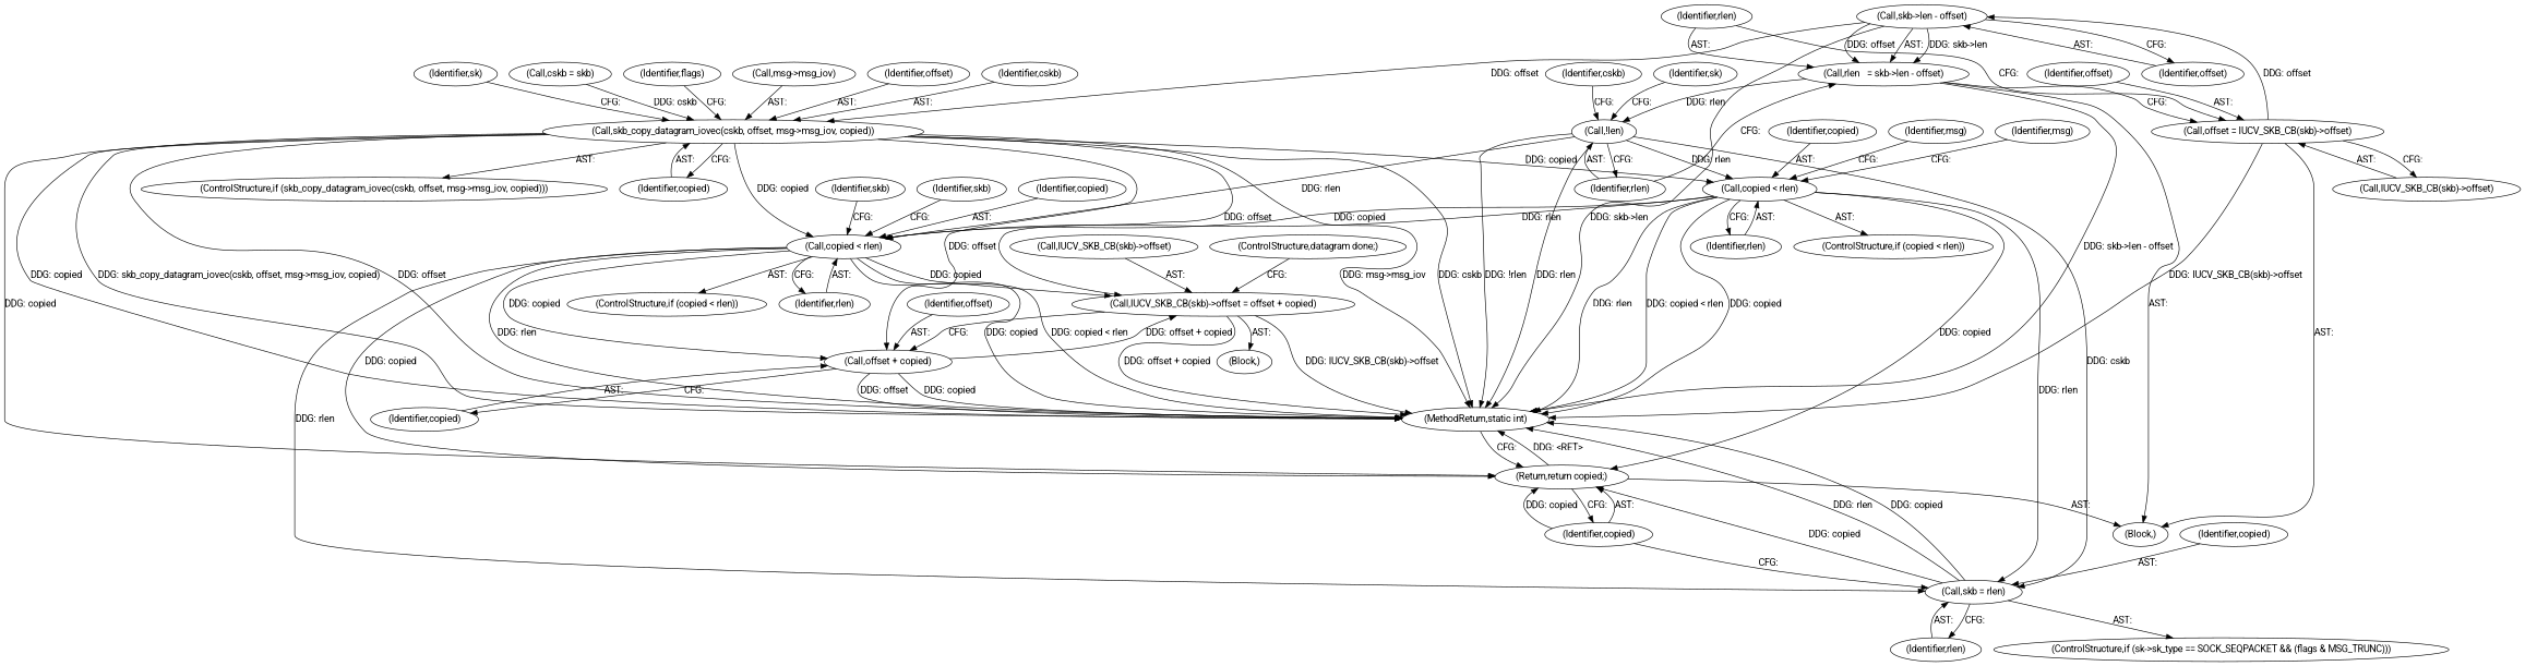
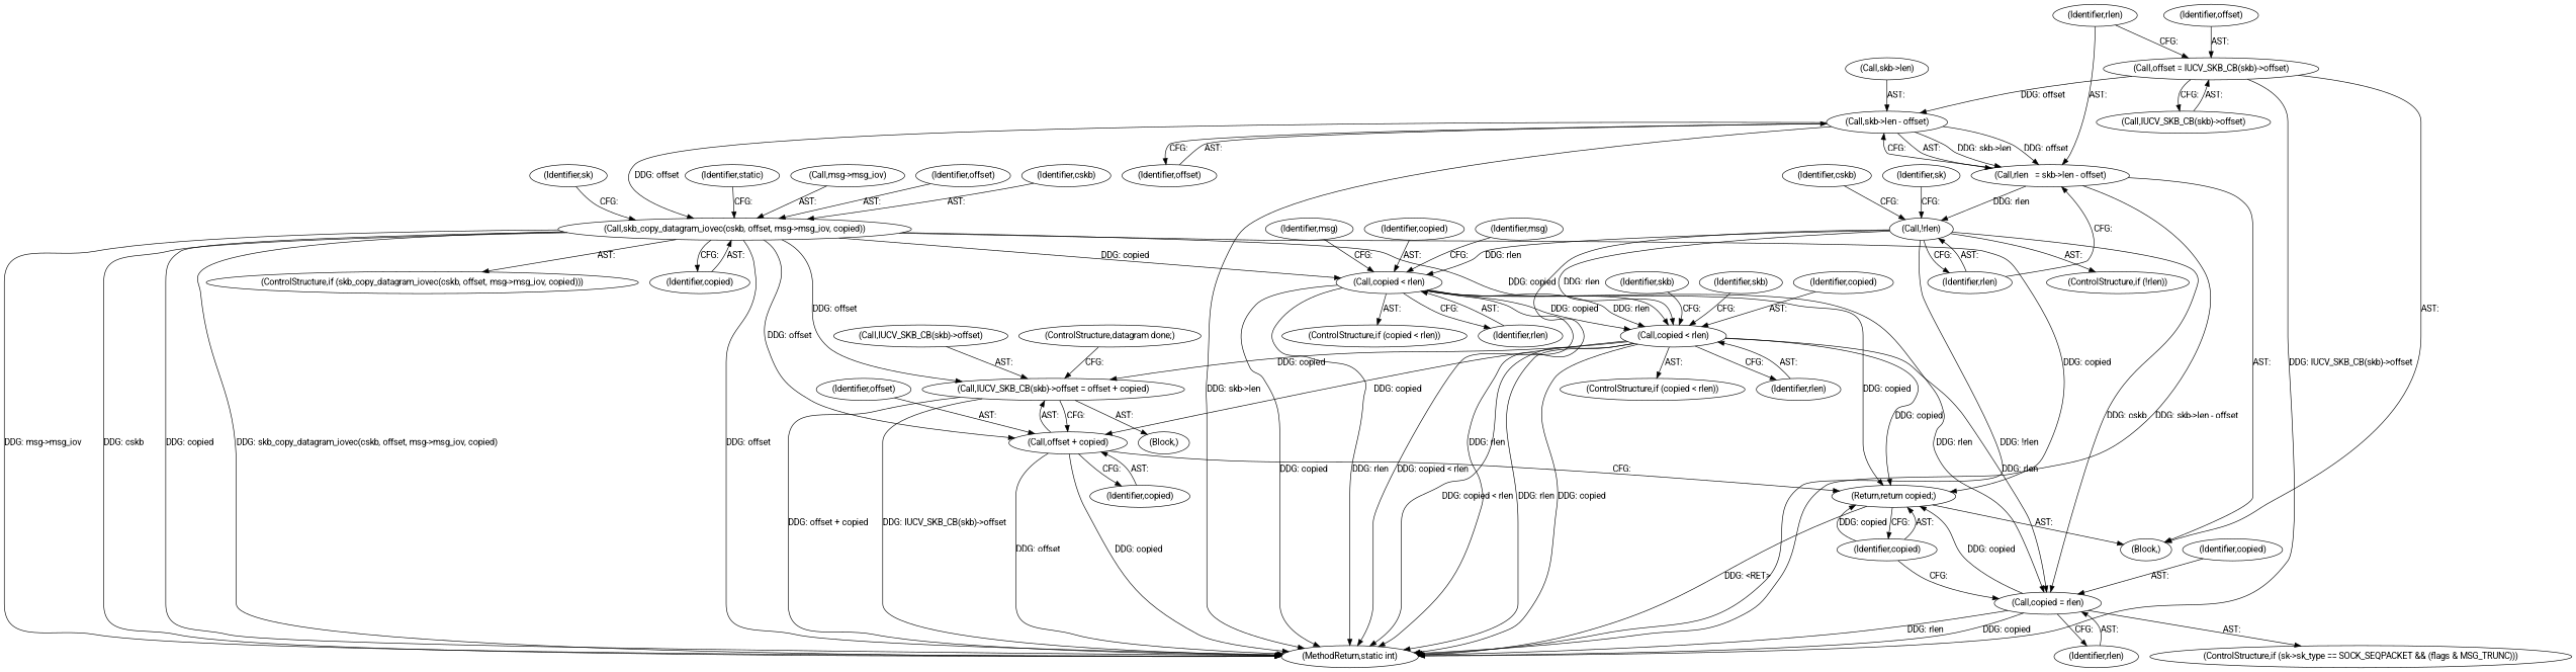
  digraph {
    fontname=Roboto
    node [fontname=Roboto]
    edge [fontname=Roboto]
    n1 [label="(Call,skb->len - offset)"]
    n2 [label="(Call,rlen   = skb->len - offset)"]
    n3 [label="(Call,skb_copy_datagram_iovec(cskb, offset, msg->msg_iov, copied))"]
    n4 [label="(Identifier,offset)"]
    n5 [label="(MethodReturn,static int)"]
    n6 [label="(Block,)"]
-   n7 [label="(Call,!len)"]
+   n7 [label="(Call,!rlen)"]
    n8 [label="(Call,copied < rlen)"]
    n9 [label="(Call,copied < rlen)"]
    n10 [label="(Return,return copied;)"]
    n11 [label="(Call,IUCV_SKB_CB(skb)->offset = offset + copied)"]
    n12 [label="(Call,offset + copied)"]
    n13 [label="(ControlStructure,if (skb_copy_datagram_iovec(cskb, offset, msg->msg_iov, copied)))"]
    n14 [label="(Identifier,copied)"]
    n15 [label="(Call,offset = IUCV_SKB_CB(skb)->offset)"]
    n16 [label="(Call,IUCV_SKB_CB(skb)->offset)"]
-   n17 [label="(Call,skb = rlen)"]
+   n17 [label="(Call,copied = rlen)"]
+   n18 [label="(ControlStructure,if (!rlen))"]
    n19 [label="(Identifier,rlen)"]
    n20 [label="(Identifier,rlen)"]
    n21 [label="(ControlStructure,if (copied < rlen))"]
    n22 [label="(ControlStructure,if (copied < rlen))"]
    n23 [label="(Identifier,rlen)"]
    n24 [label="(Identifier,rlen)"]
    n25 [label="(ControlStructure,if (sk->sk_type == SOCK_SEQPACKET && (flags & MSG_TRUNC)))"]
    n26 [label="(Identifier,copied)"]
    n27 [label="(Block,)"]
    n28 [label="(Identifier,copied)"]
    n29 [label="(Identifier,offset)"]
    n30 [label="(Identifier,copied)"]
    n31 [label="(Identifier,msg)"]
    n32 [label="(Identifier,sk)"]
    n33 [label="(Identifier,skb)"]
    n34 [label="(Identifier,skb)"]
    n35 [label="(Identifier,cskb)"]
    n36 [label="(Identifier,sk)"]
    n37 [label="(Call,IUCV_SKB_CB(skb)->offset)"]
-   n38 [label="(Call,cskb = skb)"]
-   n40 [label="(Identifier,flags)"]
+   n39 [label="(Call,skb->len)"]
+   n40 [label="(Identifier,static)"]
    n41 [label="(Identifier,msg)"]
    n42 [label="(Call,msg->msg_iov)"]
    n43 [label="(Identifier,rlen)"]
    n44 [label="(Identifier,offset)"]
    n45 [label="(Identifier,copied)"]
    n46 [label="(Identifier,copied)"]
    n47 [label="(Identifier,cskb)"]
    n48 [label="(ControlStructure,datagram done;)"]
    n49 [label="(Identifier,offset)"]
    n1 -> n2 [label="AST: "]
    n1 -> n2 [label="DDG: skb->len"]
    n1 -> n2 [label="DDG: offset"]
    n1 -> n3 [label="DDG: offset"]
    n1 -> n4 [label="CFG: "]
    n1 -> n5 [label="DDG: skb->len"]
-   n2 -> n15 [label="CFG: "]
+   n2 -> n1 [label="CFG: "]
    n2 -> n5 [label="DDG: skb->len - offset"]
    n2 -> n6 [label="AST: "]
    n2 -> n7 [label="DDG: rlen"]
    n3 -> n5 [label="DDG: copied"]
    n3 -> n5 [label="DDG: skb_copy_datagram_iovec(cskb, offset, msg->msg_iov, copied)"]
    n3 -> n5 [label="DDG: offset"]
    n3 -> n5 [label="DDG: msg->msg_iov"]
    n3 -> n5 [label="DDG: cskb"]
    n3 -> n8 [label="DDG: copied"]
    n3 -> n9 [label="DDG: copied"]
    n3 -> n10 [label="DDG: copied"]
    n3 -> n11 [label="DDG: offset"]
    n3 -> n12 [label="DDG: offset"]
    n3 -> n13 [label="AST: "]
    n3 -> n14 [label="CFG: "]
    n4 -> n1 [label="AST: "]
-   n5 -> n10 [label="CFG: "]
+   n12 -> n10 [label="CFG: "]
    n7 -> n5 [label="DDG: !rlen"]
    n7 -> n5 [label="DDG: rlen"]
    n7 -> n8 [label="DDG: rlen"]
    n7 -> n9 [label="DDG: rlen"]
    n7 -> n17 [label="DDG: cskb"]
+   n7 -> n18 [label="AST: "]
    n7 -> n19 [label="CFG: "]
    n8 -> n5 [label="DDG: copied < rlen"]
    n8 -> n5 [label="DDG: copied"]
    n8 -> n5 [label="DDG: rlen"]
    n8 -> n9 [label="DDG: copied"]
    n8 -> n9 [label="DDG: rlen"]
    n8 -> n10 [label="DDG: copied"]
    n8 -> n17 [label="DDG: rlen"]
    n8 -> n20 [label="CFG: "]
    n8 -> n21 [label="AST: "]
    n9 -> n5 [label="DDG: rlen"]
    n9 -> n5 [label="DDG: copied"]
    n9 -> n5 [label="DDG: copied < rlen"]
    n9 -> n10 [label="DDG: copied"]
    n9 -> n11 [label="DDG: copied"]
    n9 -> n12 [label="DDG: copied"]
    n9 -> n17 [label="DDG: rlen"]
    n9 -> n22 [label="AST: "]
    n9 -> n23 [label="CFG: "]
    n10 -> n5 [label="DDG: <RET>"]
    n10 -> n6 [label="AST: "]
    n10 -> n26 [label="CFG: "]
    n11 -> n5 [label="DDG: offset + copied"]
    n11 -> n5 [label="DDG: IUCV_SKB_CB(skb)->offset"]
    n11 -> n12 [label="CFG: "]
    n11 -> n27 [label="AST: "]
    n12 -> n5 [label="DDG: offset"]
    n12 -> n5 [label="DDG: copied"]
-   n12 -> n11 [label="DDG: offset + copied"]
+   n12 -> n11 [label="AST: "]
    n12 -> n28 [label="CFG: "]
    n14 -> n3 [label="AST: "]
    n15 -> n1 [label="DDG: offset"]
    n15 -> n5 [label="DDG: IUCV_SKB_CB(skb)->offset"]
    n15 -> n6 [label="AST: "]
    n15 -> n16 [label="CFG: "]
    n16 -> n15 [label="AST: "]
    n17 -> n5 [label="DDG: rlen"]
    n17 -> n5 [label="DDG: copied"]
    n17 -> n10 [label="DDG: copied"]
    n17 -> n24 [label="CFG: "]
    n17 -> n25 [label="AST: "]
    n19 -> n2 [label="CFG: "]
    n19 -> n7 [label="AST: "]
    n20 -> n8 [label="AST: "]
    n23 -> n9 [label="AST: "]
    n24 -> n17 [label="AST: "]
    n26 -> n10 [label="AST: "]
    n26 -> n10 [label="DDG: copied"]
    n26 -> n17 [label="CFG: "]
    n28 -> n12 [label="AST: "]
    n29 -> n15 [label="AST: "]
    n30 -> n8 [label="AST: "]
    n31 -> n8 [label="CFG: "]
    n32 -> n3 [label="CFG: "]
    n33 -> n9 [label="CFG: "]
    n34 -> n9 [label="CFG: "]
    n35 -> n7 [label="CFG: "]
    n36 -> n7 [label="CFG: "]
    n37 -> n11 [label="AST: "]
-   n38 -> n3 [label="DDG: cskb"]
+   n39 -> n1 [label="AST: "]
    n40 -> n3 [label="CFG: "]
    n41 -> n8 [label="CFG: "]
    n42 -> n3 [label="AST: "]
    n43 -> n2 [label="AST: "]
    n43 -> n15 [label="CFG: "]
    n44 -> n3 [label="AST: "]
    n45 -> n17 [label="AST: "]
    n46 -> n9 [label="AST: "]
    n47 -> n3 [label="AST: "]
    n48 -> n11 [label="CFG: "]
    n49 -> n12 [label="AST: "]
  }
